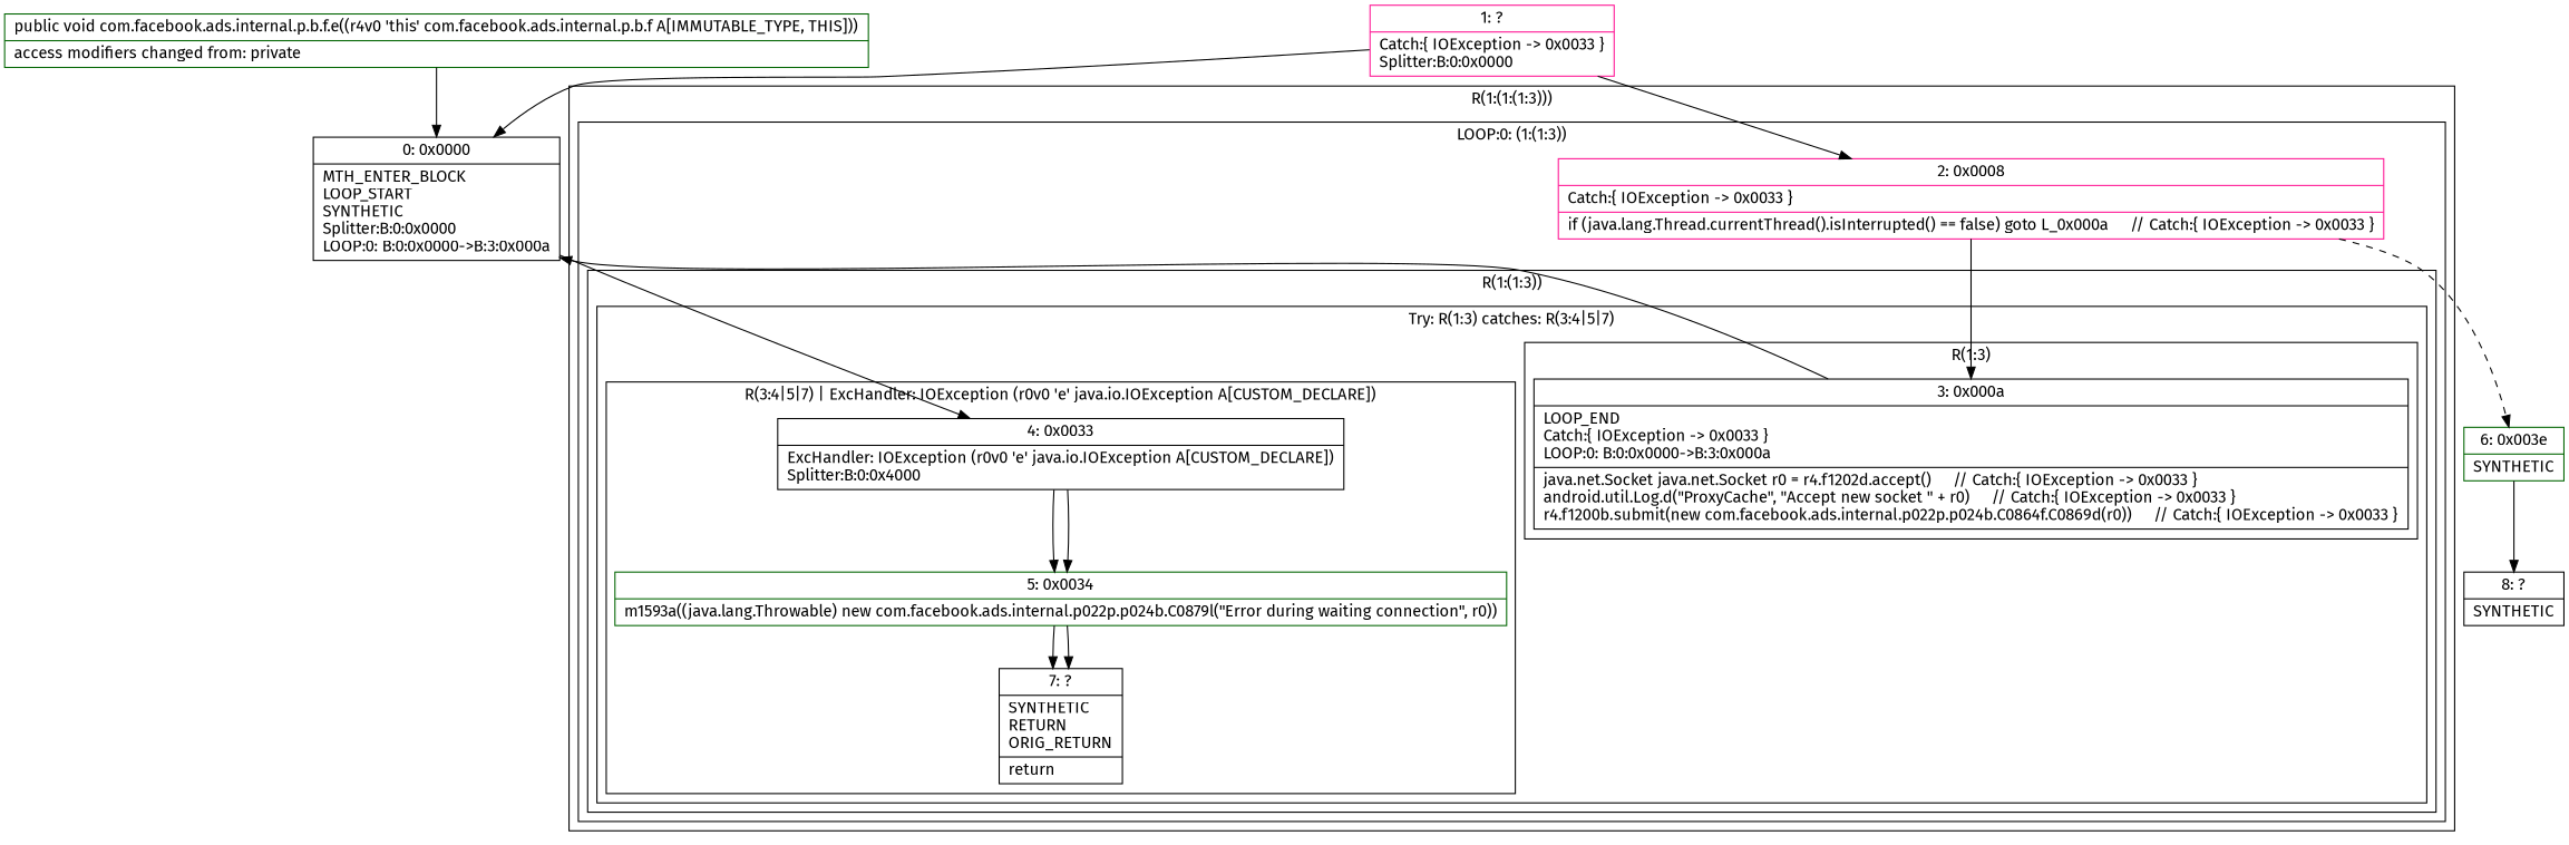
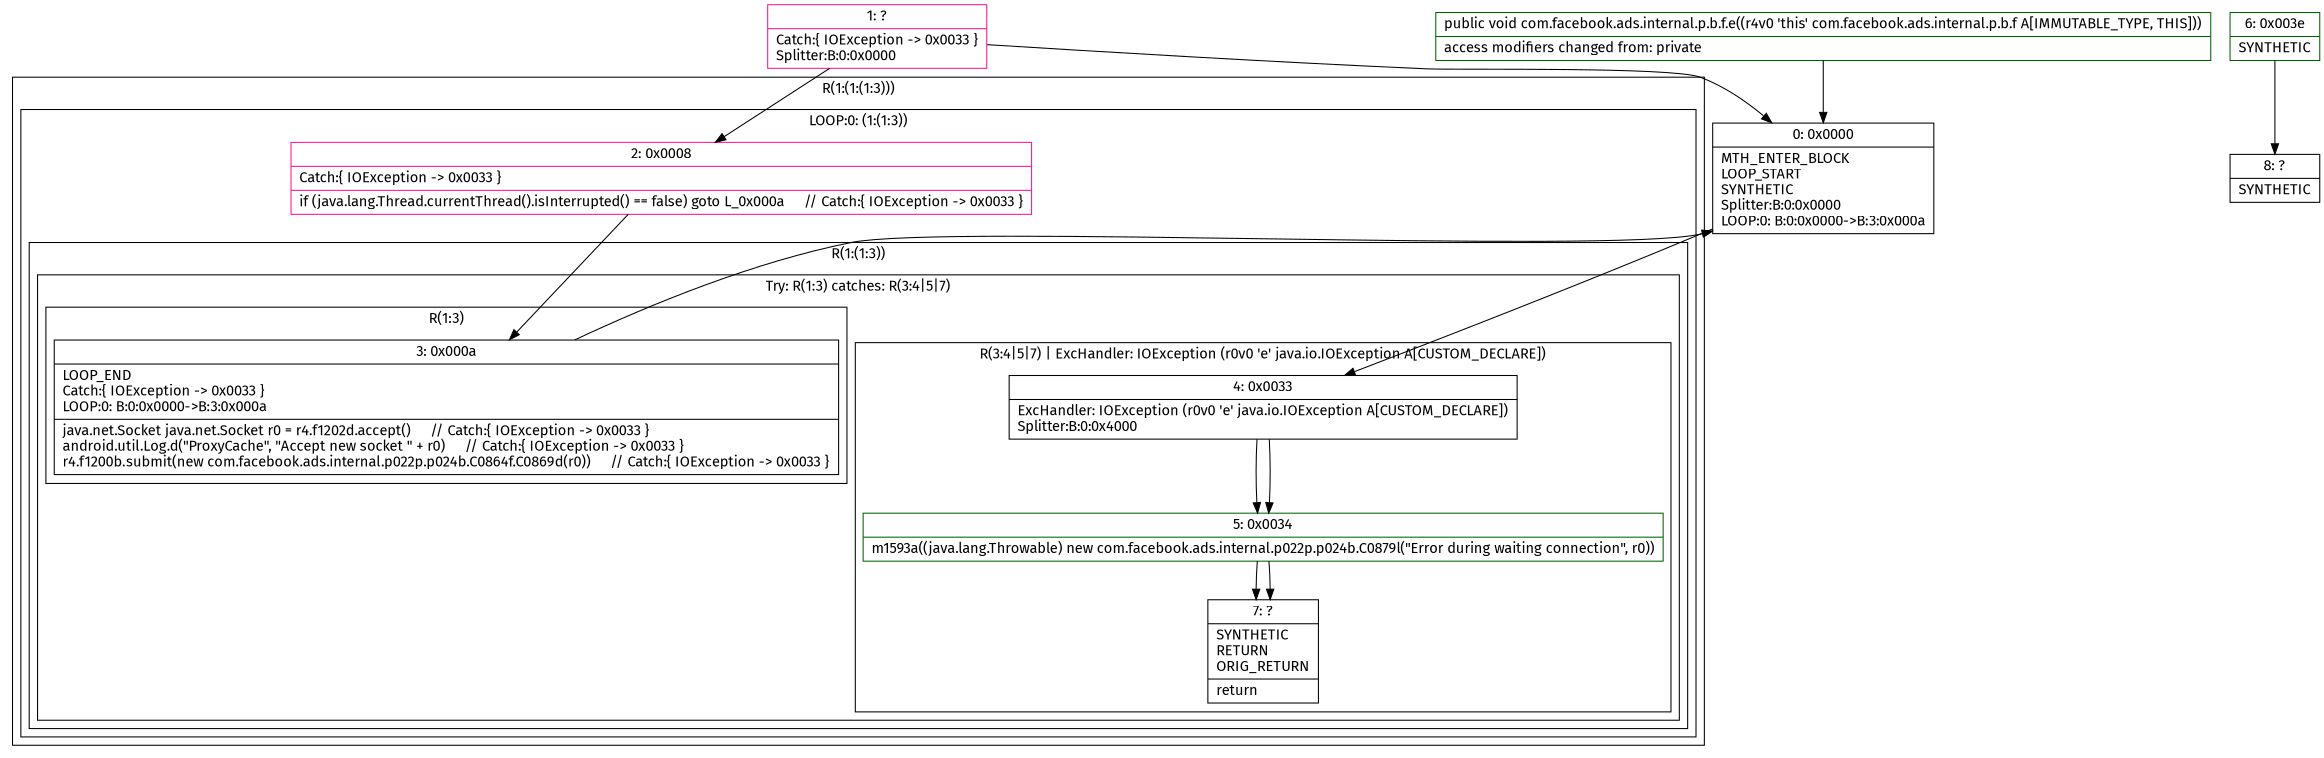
  digraph {
    fontname="Fira Sans"
    node [color=black fontname="Fira Sans" shape=record]
    edge [fontname="Fira Sans"]
    n1 [label="{3\:\ 0x000a|LOOP_END\lCatch:\{ IOException \-\> 0x0033 \}\lLOOP:0: B:0:0x0000\-\>B:3:0x000a\l|java.net.Socket java.net.Socket r0 = r4.f1202d.accept()     \/\/ Catch:\{ IOException \-\> 0x0033 \}\landroid.util.Log.d(\"ProxyCache\", \"Accept new socket \" + r0)     \/\/ Catch:\{ IOException \-\> 0x0033 \}\lr4.f1200b.submit(new com.facebook.ads.internal.p022p.p024b.C0864f.C0869d(r0))     \/\/ Catch:\{ IOException \-\> 0x0033 \}\l}"]
    n2 [label="{4\:\ 0x0033|ExcHandler: IOException (r0v0 'e' java.io.IOException A[CUSTOM_DECLARE])\lSplitter:B:0:0x4000\l}"]
    n3 [color=darkgreen label="{5\:\ 0x0034|m1593a((java.lang.Throwable) new com.facebook.ads.internal.p022p.p024b.C0879l(\"Error during waiting connection\", r0))\l}"]
    n4 [label="{7\:\ ?|SYNTHETIC\lRETURN\lORIG_RETURN\l|return\l}"]
    n5 [color=deeppink label="{2\:\ 0x0008|Catch:\{ IOException \-\> 0x0033 \}\l|if (java.lang.Thread.currentThread().isInterrupted() == false) goto L_0x000a     \/\/ Catch:\{ IOException \-\> 0x0033 \}\l}"]
    n6 [label="{0\:\ 0x0000|MTH_ENTER_BLOCK\lLOOP_START\lSYNTHETIC\lSplitter:B:0:0x0000\lLOOP:0: B:0:0x0000\-\>B:3:0x000a\l}"]
    n7 [color=darkgreen label="{6\:\ 0x003e|SYNTHETIC\l}"]
    n8 [label="{8\:\ ?|SYNTHETIC\l}"]
    n9 [color=deeppink label="{1\:\ ?|Catch:\{ IOException \-\> 0x0033 \}\lSplitter:B:0:0x0000\l}"]
    n10 [color=darkgreen label="{public void com.facebook.ads.internal.p.b.f.e((r4v0 'this' com.facebook.ads.internal.p.b.f A[IMMUTABLE_TYPE, THIS]))  | access modifiers changed from: private\l}"]
    subgraph cluster_1 {
      label="R(1:(1:(1:3)))"
      subgraph cluster_2 {
        label="LOOP:0: (1:(1:3))"
        n5
        subgraph cluster_3 {
          label="R(1:(1:3))"
          subgraph cluster_4 {
            label="Try: R(1:3) catches: R(3:4|5|7)"
            subgraph cluster_5 {
              label="R(1:3)"
              n1
            }
            subgraph cluster_6 {
              label="R(3:4|5|7) | ExcHandler: IOException (r0v0 'e' java.io.IOException A[CUSTOM_DECLARE])\l"
              n2
              n3
              n4
            }
          }
        }
      }
    }
    subgraph cluster_7 {
      label="R(3:4|5|7) | ExcHandler: IOException (r0v0 'e' java.io.IOException A[CUSTOM_DECLARE])\l"
    }
    n1 -> n6
    n2 -> n3
    n2 -> n3
    n3 -> n4
    n3 -> n4
    n5 -> n1
-   n5 -> n7 [style=dashed]
    n6 -> n2
    n7 -> n8
    n9 -> n5
    n9 -> n6
    n10 -> n6
  }
